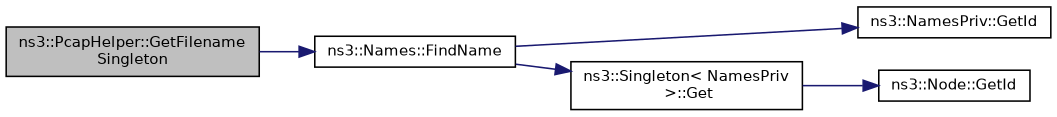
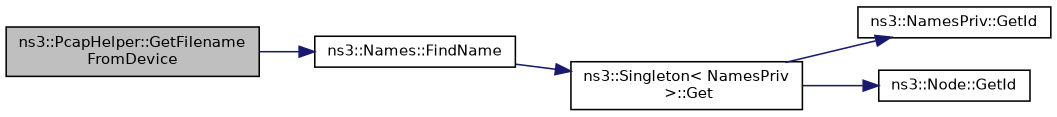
  digraph {
    rankdir=LR
    node [color=black fillcolor=white fontname=Helvetica fontsize=10 shape=record style=filled]
    edge [color=midnightblue fontname=Helvetica fontsize=10 labelfontname=Helvetica labelfontsize=10 style=solid]
-   n1 [fillcolor=grey75 fontcolor=black height=0.2 label="ns3::PcapHelper::GetFilename\lSingleton" width=0.4]
+   n1 [fillcolor=grey75 fontcolor=black height=0.2 label="ns3::PcapHelper::GetFilename\lFromDevice" width=0.4]
    n2 [height=0.2 label="ns3::Names::FindName" width=0.4]
    n3 [height=0.2 label="ns3::NamesPriv::GetId" width=0.4]
    n4 [height=0.2 label="ns3::Singleton\< NamesPriv\l \>::Get" width=0.4]
    n5 [height=0.2 label="ns3::Node::GetId" width=0.4]
    n1 -> n2
-   n2 -> n3
+   n4 -> n3
    n2 -> n4
    n4 -> n5
  }
